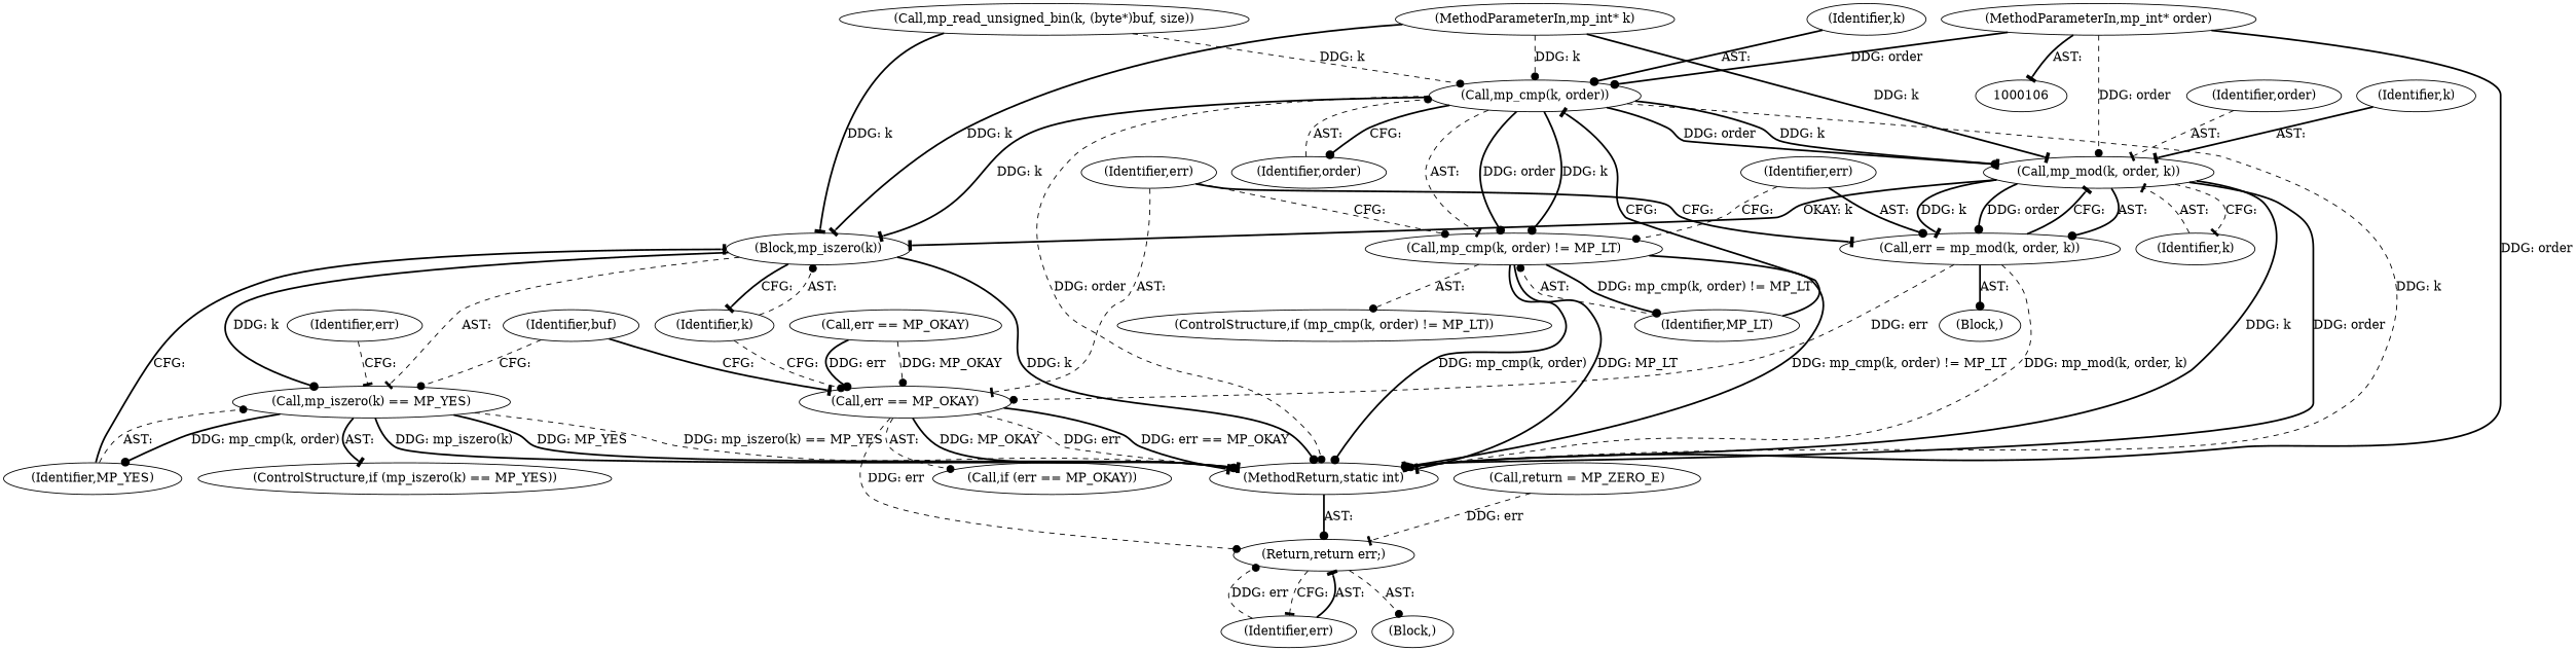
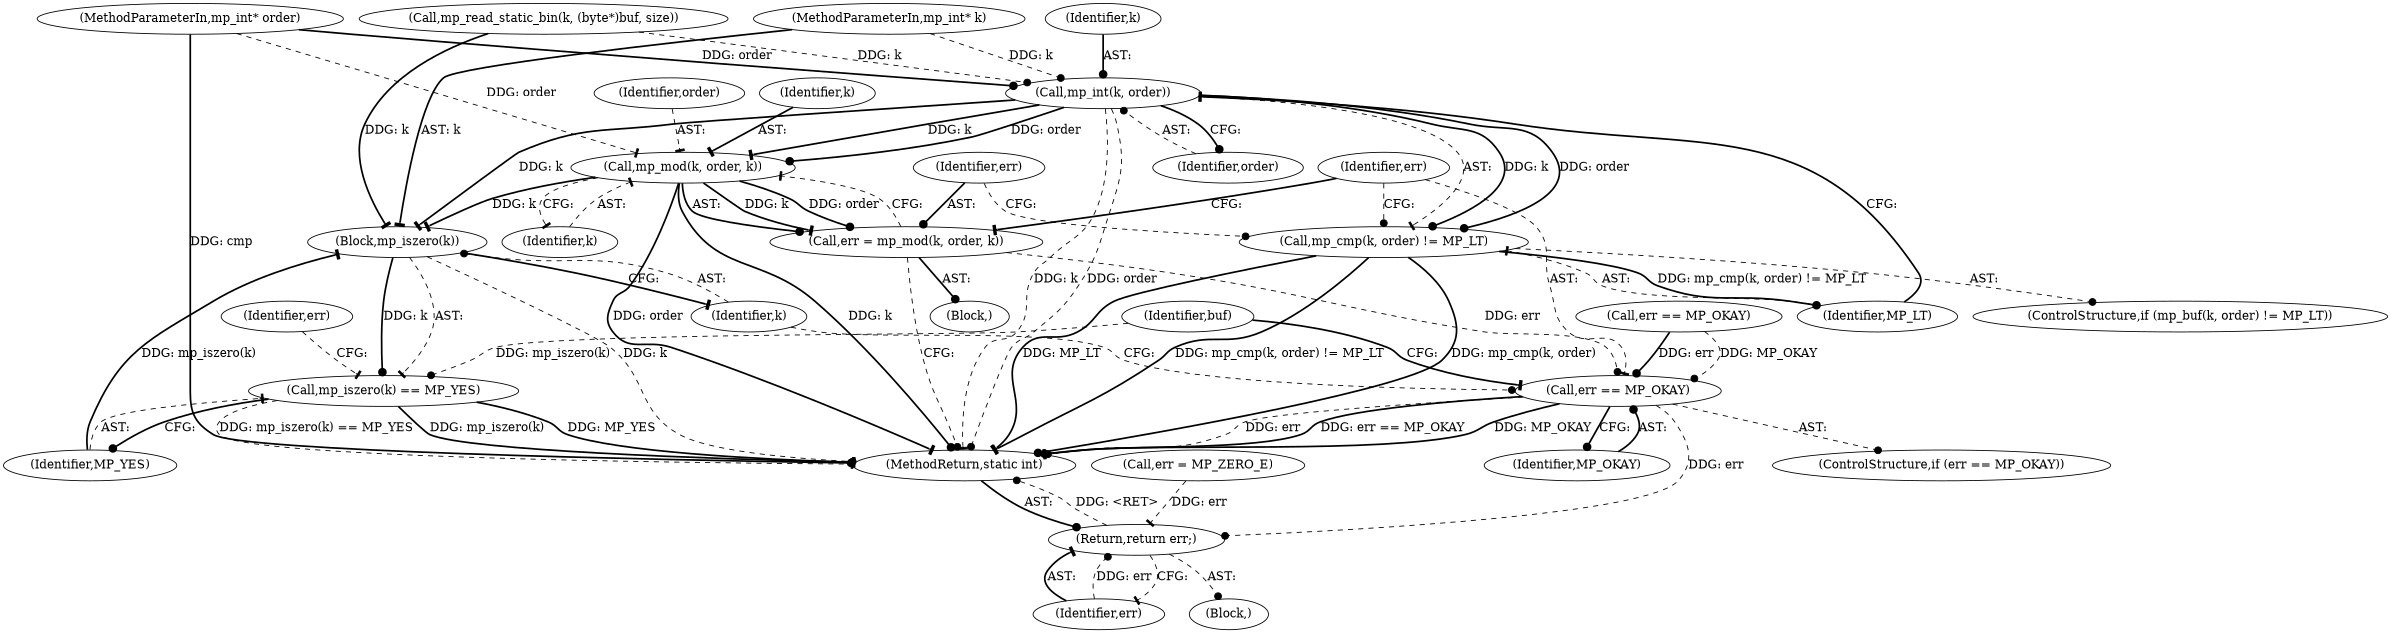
  digraph {
    edge [arrowhead=dot style=bold]
    n1 [label="(MethodParameterIn,mp_int* order)"]
-   n2 [label="(Call,mp_cmp(k, order))"]
+   n2 [label="(Call,mp_int(k, order))"]
    n3 [label="(Call,mp_mod(k, order, k))"]
    n4 [label="(MethodReturn,static int)"]
-   1000106
    n6 [label="(Call,mp_cmp(k, order) != MP_LT)"]
    n7 [label="(Block,mp_iszero(k))"]
    n8 [label="(Identifier,order)"]
    n9 [label="(Call,err = mp_mod(k, order, k))"]
    n10 [label="(Identifier,k)"]
    n11 [label="(Return,return err;)"]
    n12 [label="(Identifier,MP_LT)"]
-   n13 [label="(ControlStructure,if (mp_cmp(k, order) != MP_LT))"]
+   n13 [label="(ControlStructure,if (mp_buf(k, order) != MP_LT))"]
    n14 [label="(Call,mp_iszero(k) == MP_YES)"]
    n15 [label="(Identifier,k)"]
    n16 [label="(Call,err == MP_OKAY)"]
    n17 [label="(Block,)"]
-   n18 [label="(Call,if (err == MP_OKAY))"]
+   n18 [label="(ControlStructure,if (err == MP_OKAY))"]
+   n19 [label="(Identifier,MP_OKAY)"]
    n20 [label="(Identifier,err)"]
    n21 [label="(Block,)"]
    n22 [label="(Identifier,MP_YES)"]
-   n23 [label="(ControlStructure,if (mp_iszero(k) == MP_YES))"]
    n24 [label="(Identifier,err)"]
    n25 [label="(Identifier,k)"]
    n26 [label="(Identifier,err)"]
    n27 [label="(Identifier,buf)"]
    n28 [label="(Call,err == MP_OKAY)"]
-   n29 [label="(Call,mp_read_unsigned_bin(k, (byte*)buf, size))"]
-   n30 [label="(Call,return = MP_ZERO_E)"]
+   n29 [label="(Call,mp_read_static_bin(k, (byte*)buf, size))"]
+   n30 [label="(Call,err = MP_ZERO_E)"]
    n31 [label="(Identifier,err)"]
    n32 [label="(MethodParameterIn,mp_int* k)"]
    n33 [label="(Identifier,order)"]
    n34 [label="(Identifier,k)"]
    n1 -> n2 [label="DDG: order"]
-   n1 -> n3 [label="DDG: order" style=dashed]
-   n1 -> n4 [label="DDG: order"]
-   n1 -> 1000106 [arrowhead=tee label="AST: "]
+   n1 -> n3 [arrowhead=tee label="DDG: order" style=dashed]
+   n1 -> n4 [label="DDG: cmp"]
    n2 -> n3 [arrowhead=tee label="DDG: k"]
    n2 -> n3 [label="DDG: order"]
    n2 -> n4 [arrowhead=tee label="DDG: k" style=dashed]
    n2 -> n4 [label="DDG: order" style=dashed]
    n2 -> n6 [arrowhead=tee label="AST: " style=dashed]
    n2 -> n6 [label="DDG: k"]
    n2 -> n6 [label="DDG: order"]
    n2 -> n7 [arrowhead=tee label="DDG: k"]
    n2 -> n8 [label="CFG: "]
    n3 -> n4 [label="DDG: k"]
    n3 -> n4 [arrowhead=tee label="DDG: order"]
-   n3 -> n7 [arrowhead=tee label="OKAY: k"]
+   n3 -> n7 [arrowhead=tee label="DDG: k"]
    n3 -> n9 [label="AST: "]
    n3 -> n9 [arrowhead=tee label="DDG: k"]
    n3 -> n9 [label="DDG: order"]
    n3 -> n10 [arrowhead=tee label="CFG: " style=dashed]
    n4 -> n11 [label="AST: "]
    n6 -> n4 [arrowhead=tee label="DDG: MP_LT"]
    n6 -> n4 [arrowhead=tee label="DDG: mp_cmp(k, order) != MP_LT"]
    n6 -> n4 [label="DDG: mp_cmp(k, order)"]
    n6 -> n12 [label="DDG: mp_cmp(k, order) != MP_LT"]
    n6 -> n13 [label="AST: " style=dashed]
-   n7 -> n4 [label="DDG: k"]
+   n7 -> n4 [label="DDG: k" style=dashed]
    n7 -> n14 [arrowhead=tee label="AST: " style=dashed]
    n7 -> n14 [label="DDG: k"]
    n7 -> n15 [arrowhead=tee label="CFG: "]
    n8 -> n2 [label="AST: " style=dashed]
-   n9 -> n3 [arrowhead=tee label="CFG: "]
-   n9 -> n4 [label="DDG: mp_mod(k, order, k)" style=dashed]
+   n9 -> n3 [arrowhead=tee label="CFG: " style=dashed]
+   n9 -> n4 [label="CFG: " style=dashed]
    n9 -> n16 [label="DDG: err" style=dashed]
    n9 -> n17 [label="AST: "]
    n10 -> n3 [arrowhead=tee label="AST: " style=dashed]
+   n11 -> n4 [label="DDG: <RET>" style=dashed]
    n11 -> n20 [arrowhead=tee label="CFG: " style=dashed]
    n11 -> n21 [label="AST: " style=dashed]
    n12 -> n2 [arrowhead=tee label="CFG: "]
-   n12 -> n6 [label="AST: " style=dashed]
+   n12 -> n6 [arrowhead=tee label="AST: " style=dashed]
    n14 -> n4 [arrowhead=tee label="DDG: MP_YES"]
    n14 -> n4 [arrowhead=tee label="DDG: mp_iszero(k) == MP_YES" style=dashed]
    n14 -> n4 [arrowhead=tee label="DDG: mp_iszero(k)"]
-   n14 -> n22 [label="DDG: mp_cmp(k, order)"]
-   n14 -> n23 [arrowhead=tee label="AST: "]
+   n14 -> n22 [label="CFG: "]
    n15 -> n7 [label="AST: " style=dashed]
    n15 -> n16 [label="CFG: " style=dashed]
    n16 -> n4 [label="DDG: err" style=dashed]
    n16 -> n4 [arrowhead=tee label="DDG: err == MP_OKAY"]
    n16 -> n4 [label="DDG: MP_OKAY"]
    n16 -> n11 [label="DDG: err" style=dashed]
    n16 -> n18 [label="AST: " style=dashed]
+   n16 -> n19 [label="CFG: "]
+   n19 -> n16 [label="AST: "]
    n20 -> n11 [arrowhead=tee label="AST: "]
    n20 -> n11 [label="DDG: err" style=dashed]
-   n22 -> n7 [arrowhead=tee label="CFG: "]
-   n22 -> n14 [label="AST: " style=dashed]
+   n22 -> n7 [arrowhead=tee label="DDG: mp_iszero(k)"]
+   n22 -> n14 [arrowhead=tee label="AST: " style=dashed]
    n24 -> n14 [arrowhead=tee label="CFG: " style=dashed]
    n25 -> n3 [arrowhead=tee label="AST: "]
    n26 -> n6 [label="CFG: " style=dashed]
    n26 -> n9 [label="AST: "]
-   n27 -> n14 [label="CFG: " style=dashed]
+   n27 -> n14 [label="DDG: mp_iszero(k)" style=dashed]
    n27 -> n16 [arrowhead=tee label="CFG: "]
    n28 -> n16 [label="DDG: err"]
    n28 -> n16 [label="DDG: MP_OKAY" style=dashed]
    n29 -> n2 [label="DDG: k" style=dashed]
    n29 -> n7 [arrowhead=tee label="DDG: k"]
    n30 -> n11 [arrowhead=tee label="DDG: err" style=dashed]
    n31 -> n6 [label="CFG: " style=dashed]
    n31 -> n9 [arrowhead=tee label="CFG: "]
    n31 -> n16 [arrowhead=tee label="AST: " style=dashed]
    n32 -> n2 [label="DDG: k" style=dashed]
-   n32 -> n3 [arrowhead=tee label="DDG: k"]
-   n32 -> n7 [arrowhead=tee label="DDG: k"]
+   n32 -> n7 [arrowhead=tee label="AST: k"]
    n33 -> n3 [arrowhead=tee label="AST: " style=dashed]
    n34 -> n2 [label="AST: "]
  }
